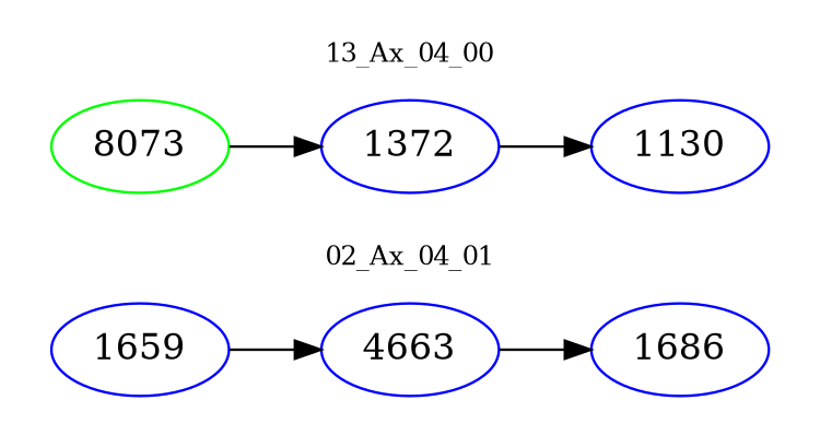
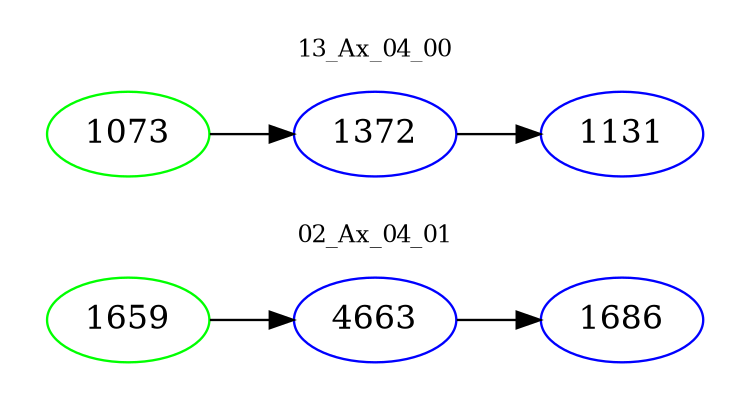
  digraph {
    rankdir=LR
    node [color=blue]
    edge [color=black]
-   n1 [label=1659]
+   n1 [color=green label=1659]
    n2 [label=4663]
    n3 [label=1686]
-   n4 [color=green label=8073]
+   n4 [color=green label=1073]
    n5 [label=1372]
-   n6 [label=1130]
+   n6 [label=1131]
    subgraph cluster_1 {
      color=white
      fontsize=10
      label="02_Ax_04_01"
      n1
      n2
      n3
    }
    subgraph cluster_2 {
      color=white
      fontsize=10
      label="13_Ax_04_00"
      n4
      n5
      n6
    }
    n1 -> n2
    n2 -> n3
    n4 -> n5
    n5 -> n6
  }
